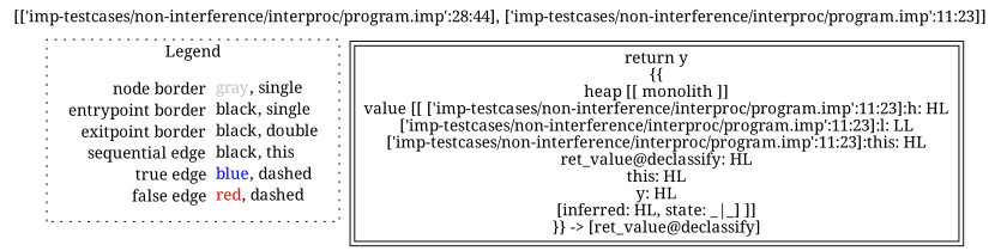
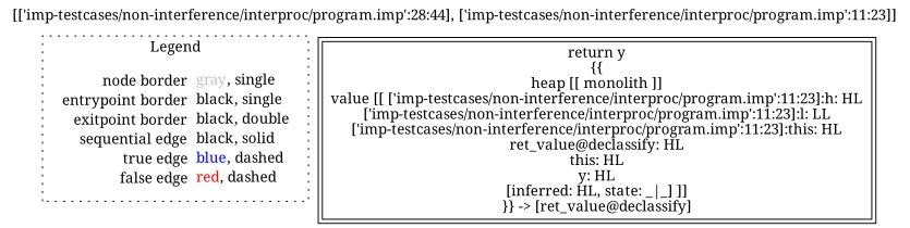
  digraph {
    label="[['imp-testcases/non-interference/interproc/program.imp':28:44], ['imp-testcases/non-interference/interproc/program.imp':11:23]]"
    labelloc=t
    fontname="Noto Serif"
    node [fontname="Noto Serif"]
-   n1 [label=<<table border="0" cellpadding="2" cellspacing="0" cellborder="0"><tr><td align="right">node border&nbsp;</td><td align="left"><font color="gray">gray</font>, single</td></tr><tr><td align="right">entrypoint border&nbsp;</td><td align="left"><font color="black">black</font>, single</td></tr><tr><td align="right">exitpoint border&nbsp;</td><td align="left"><font color="black">black</font>, double</td></tr><tr><td align="right">sequential edge&nbsp;</td><td align="left"><font color="black">black</font>, this</td></tr><tr><td align="right">true edge&nbsp;</td><td align="left"><font color="blue">blue</font>, dashed</td></tr><tr><td align="right">false edge&nbsp;</td><td align="left"><font color="red">red</font>, dashed</td></tr></table>> shape=plaintext]
+   n1 [label=<<table border="0" cellpadding="2" cellspacing="0" cellborder="0"><tr><td align="right">node border&nbsp;</td><td align="left"><font color="gray">gray</font>, single</td></tr><tr><td align="right">entrypoint border&nbsp;</td><td align="left"><font color="black">black</font>, single</td></tr><tr><td align="right">exitpoint border&nbsp;</td><td align="left"><font color="black">black</font>, double</td></tr><tr><td align="right">sequential edge&nbsp;</td><td align="left"><font color="black">black</font>, solid</td></tr><tr><td align="right">true edge&nbsp;</td><td align="left"><font color="blue">blue</font>, dashed</td></tr><tr><td align="right">false edge&nbsp;</td><td align="left"><font color="red">red</font>, dashed</td></tr></table>> shape=plaintext]
    n2 [color=black label=<return y<BR/>{{<BR/>heap [[ monolith ]]<BR/>value [[ ['imp-testcases/non-interference/interproc/program.imp':11:23]:h: HL<BR/>['imp-testcases/non-interference/interproc/program.imp':11:23]:l: LL<BR/>['imp-testcases/non-interference/interproc/program.imp':11:23]:this: HL<BR/>ret_value@declassify: HL<BR/>this: HL<BR/>y: HL<BR/>[inferred: HL, state: _|_] ]]<BR/>}} -&gt; [ret_value@declassify]> peripheries=2 shape=rect]
    subgraph cluster_1 {
      label=Legend
      style=dotted
      n1
    }
  }
